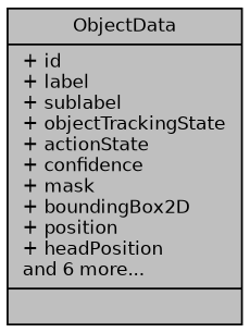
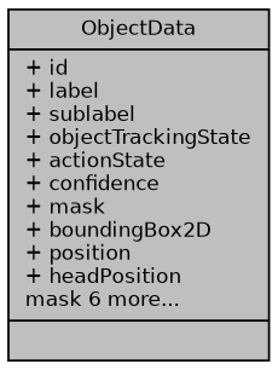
  digraph {
-   n1 [color=black fillcolor=grey75 fontcolor=black fontname=Helvetica fontsize=10 height=0.2 label="{ObjectData\n|+ id\l+ label\l+ sublabel\l+ objectTrackingState\l+ actionState\l+ confidence\l+ mask\l+ boundingBox2D\l+ position\l+ headPosition\land 6 more...\l|}" shape=record style=filled width=0.4]
+   n1 [color=black fillcolor=grey75 fontcolor=black fontname=Helvetica fontsize=10 height=0.2 label="{ObjectData\n|+ id\l+ label\l+ sublabel\l+ objectTrackingState\l+ actionState\l+ confidence\l+ mask\l+ boundingBox2D\l+ position\l+ headPosition\lmask 6 more...\l|}" shape=record style=filled width=0.4]
  }
